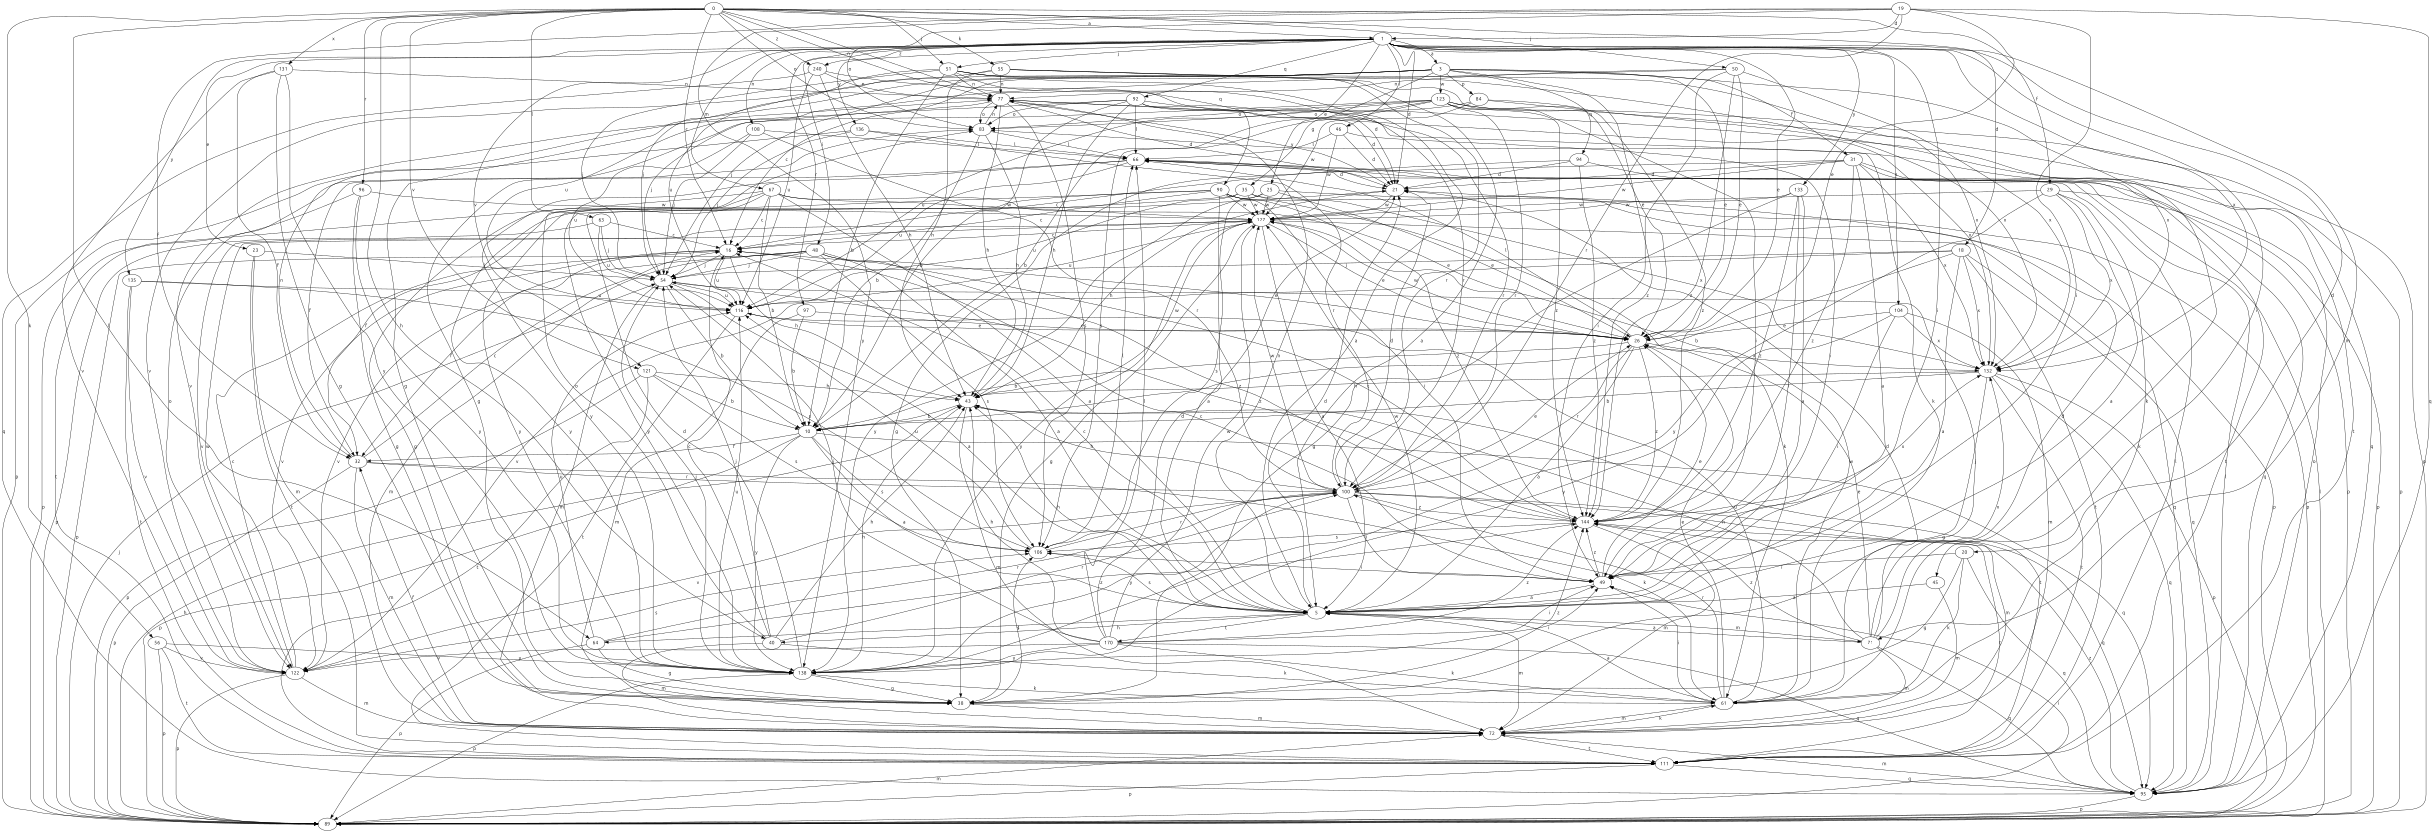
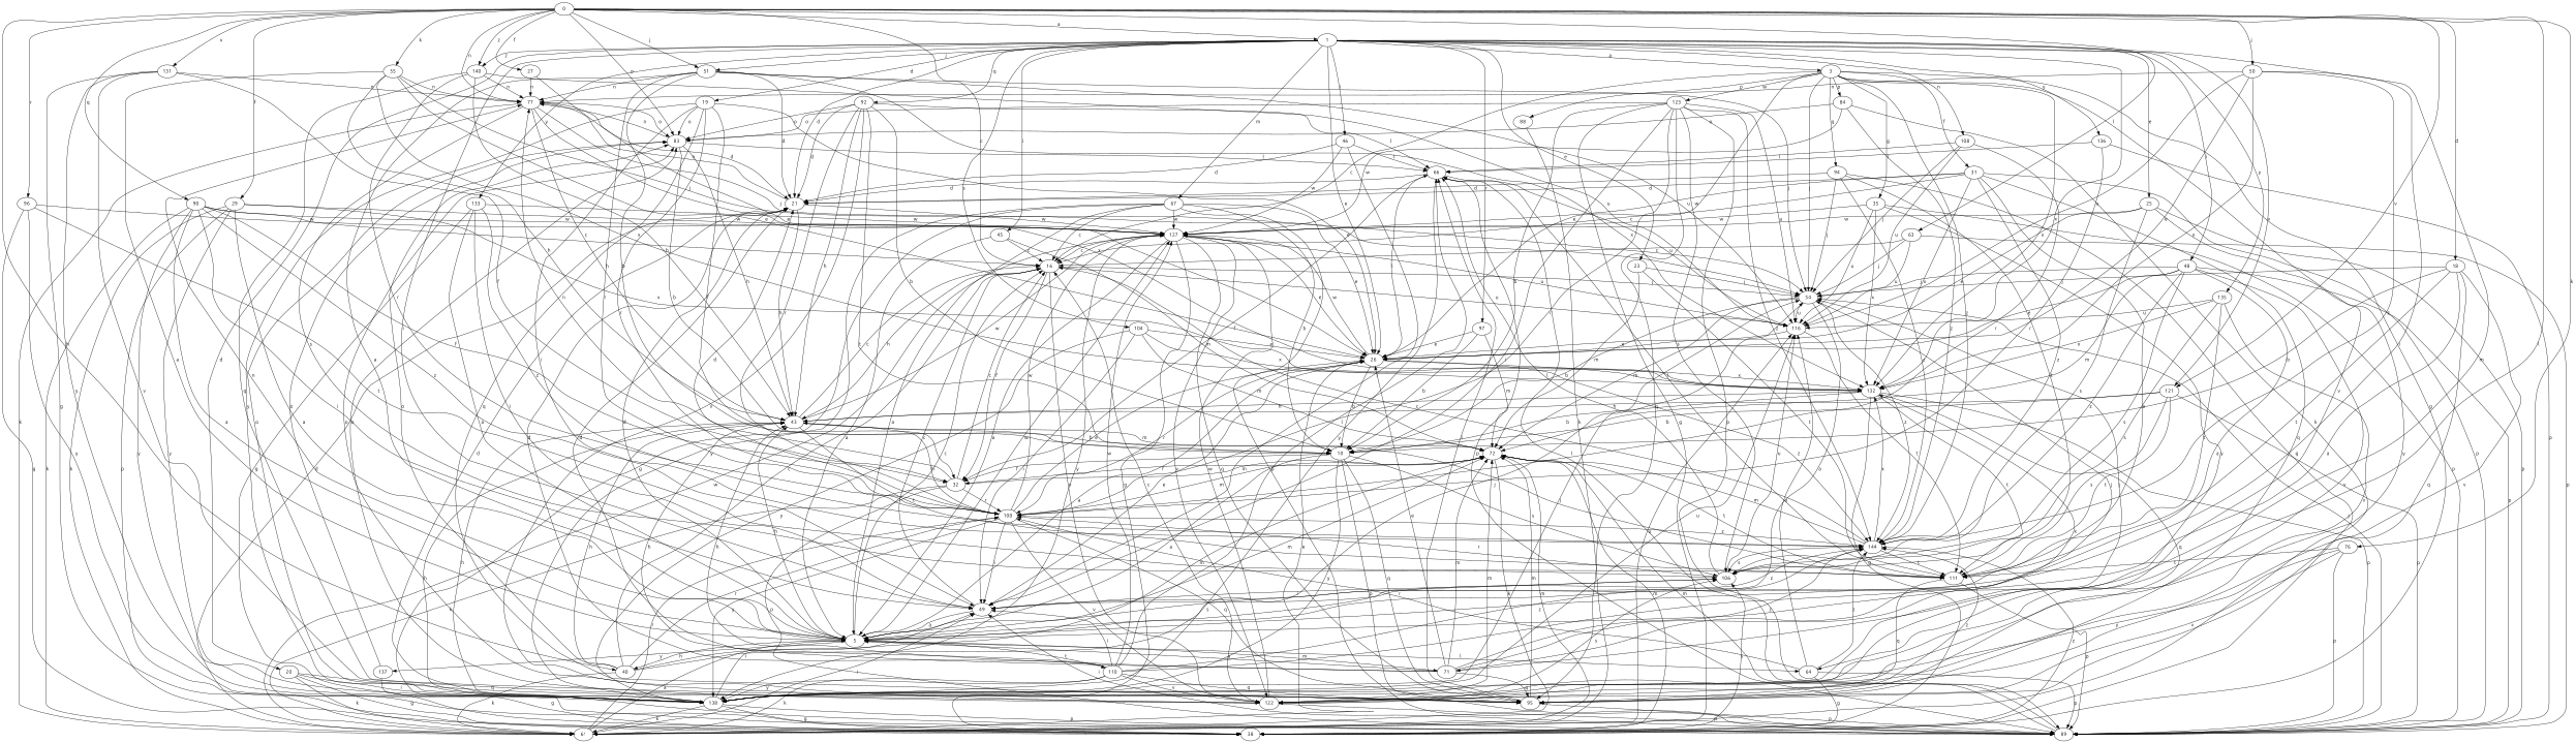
  strict digraph {
    fontname=Ubuntu
    node [fontname=Ubuntu]
    edge [fontname=Ubuntu]
    0
    1
    16
    18
+   27
    29
    40
    50
    51
    55
-   56
+   56 [label=76]
    63
    64
    77
    83
    90
    96
    121
    131
-   140 [label=240]
+   140
    3
    19
    20
    21
    23
    25
    26
    45
    46
    48
    49
    67
    71
    92
    97
    104
    108
    132
    133
    135
    136
    54
    122
    43
    32
    116
    5
    10
    95
    111
    127
    89
    138
    61
    72
    100
    144
    38
    106
    66
    31
    35
    84
+   88
    94
    123
-   110 [label=170]
+   110
+   137
    0 -> 1 [label=a]
    0 -> 16 [label=c]
    0 -> 18 [label=d]
+   0 -> 27 [label=f]
    0 -> 29 [label=f]
    0 -> 40 [label=h]
    0 -> 50 [label=j]
    0 -> 51 [label=j]
    0 -> 55 [label=k]
    0 -> 56 [label=k]
    0 -> 63 [label=l]
    0 -> 64 [label=l]
    0 -> 77 [label=n]
    0 -> 83 [label=o]
    0 -> 90 [label=q]
    0 -> 96 [label=r]
    0 -> 121 [label=v]
    0 -> 131 [label=x]
    0 -> 140 [label=z]
    1 -> 51 [label=j]
    1 -> 121 [label=v]
    1 -> 140 [label=z]
    1 -> 3 [label=a]
-   19 -> 1 [label=d]
+   1 -> 19 [label=d]
    1 -> 20 [label=d]
    1 -> 21 [label=d]
    1 -> 23 [label=e]
    1 -> 25 [label=e]
    1 -> 26 [label=e]
    1 -> 45 [label=i]
    1 -> 46 [label=i]
    1 -> 48 [label=i]
    1 -> 49 [label=i]
    1 -> 67 [label=m]
    1 -> 71 [label=m]
    1 -> 92 [label=q]
    1 -> 97 [label=r]
    1 -> 104 [label=s]
    1 -> 108 [label=n]
    1 -> 132 [label=x]
    1 -> 133 [label=y]
    1 -> 135 [label=y]
    1 -> 136 [label=y]
    16 -> 54 [label=j]
    16 -> 122 [label=v]
    16 -> 43 [label=h]
    16 -> 32 [label=f]
    16 -> 116 [label=u]
    18 -> 54 [label=j]
    18 -> 122 [label=v]
    18 -> 5 [label=a]
    18 -> 10 [label=b]
    18 -> 95 [label=q]
    18 -> 111 [label=t]
+   27 -> 77 [label=n]
+   27 -> 26 [label=e]
    29 -> 132 [label=x]
    29 -> 5 [label=a]
    29 -> 127 [label=w]
    29 -> 89 [label=p]
    29 -> 138 [label=y]
    29 -> 61 [label=k]
    40 -> 16 [label=c]
    40 -> 83 [label=o]
    40 -> 54 [label=j]
    40 -> 43 [label=h]
    40 -> 61 [label=k]
    40 -> 72 [label=m]
    40 -> 100 [label=r]
    50 -> 77 [label=n]
    50 -> 26 [label=e]
    50 -> 49 [label=i]
    50 -> 132 [label=x]
    50 -> 116 [label=u]
    50 -> 144 [label=z]
    51 -> 77 [label=n]
    51 -> 21 [label=d]
    51 -> 132 [label=x]
    51 -> 54 [label=j]
    51 -> 116 [label=u]
    51 -> 5 [label=a]
    51 -> 10 [label=b]
    51 -> 100 [label=r]
    55 -> 77 [label=n]
    55 -> 26 [label=e]
    55 -> 132 [label=x]
    55 -> 54 [label=j]
    55 -> 43 [label=h]
    55 -> 5 [label=a]
    56 -> 122 [label=v]
    56 -> 111 [label=t]
    56 -> 89 [label=p]
    56 -> 138 [label=y]
    63 -> 16 [label=c]
    63 -> 54 [label=j]
    63 -> 116 [label=u]
    63 -> 89 [label=p]
    64 -> 116 [label=u]
    64 -> 89 [label=p]
    64 -> 100 [label=r]
    64 -> 144 [label=z]
    64 -> 38 [label=g]
    77 -> 83 [label=o]
    77 -> 21 [label=d]
    77 -> 132 [label=x]
    77 -> 54 [label=j]
    77 -> 43 [label=h]
    77 -> 61 [label=k]
    77 -> 106 [label=s]
    83 -> 77 [label=n]
    83 -> 43 [label=h]
    83 -> 10 [label=b]
    83 -> 66 [label=l]
    90 -> 16 [label=c]
    90 -> 49 [label=i]
    90 -> 32 [label=f]
    90 -> 5 [label=a]
    90 -> 127 [label=w]
    90 -> 138 [label=y]
    90 -> 61 [label=k]
    90 -> 144 [label=z]
    96 -> 111 [label=t]
    96 -> 127 [label=w]
    96 -> 138 [label=y]
    96 -> 38 [label=g]
    121 -> 43 [label=h]
    121 -> 10 [label=b]
    121 -> 111 [label=t]
    121 -> 89 [label=p]
    121 -> 106 [label=s]
    131 -> 77 [label=n]
    131 -> 122 [label=v]
    131 -> 32 [label=f]
    131 -> 138 [label=y]
    131 -> 38 [label=g]
    140 -> 77 [label=n]
    140 -> 43 [label=h]
    140 -> 116 [label=u]
    140 -> 95 [label=q]
    140 -> 100 [label=r]
    3 -> 16 [label=c]
    3 -> 26 [label=e]
    3 -> 132 [label=x]
    3 -> 54 [label=j]
    3 -> 122 [label=v]
    3 -> 144 [label=z]
    3 -> 38 [label=g]
    3 -> 31 [label=f]
    3 -> 35 [label=g]
    3 -> 84 [label=p]
+   3 -> 88 [label=p]
    3 -> 94 [label=q]
    3 -> 123 [label=w]
    19 -> 83 [label=o]
    19 -> 26 [label=e]
    19 -> 49 [label=i]
    19 -> 32 [label=f]
    19 -> 95 [label=q]
    19 -> 138 [label=y]
    19 -> 100 [label=r]
-   20 -> 49 [label=i]
+   20 -> 138 [label=i]
    20 -> 95 [label=q]
    20 -> 61 [label=k]
    20 -> 38 [label=g]
-   21 -> 77 [label=y]
+   21 -> 77 [label=n]
    21 -> 43 [label=h]
    21 -> 127 [label=w]
    23 -> 54 [label=j]
    23 -> 111 [label=t]
    23 -> 72 [label=m]
    25 -> 26 [label=e]
    25 -> 127 [label=w]
    25 -> 89 [label=p]
    25 -> 138 [label=y]
    25 -> 106 [label=s]
    26 -> 132 [label=x]
    26 -> 5 [label=a]
    26 -> 10 [label=b]
    26 -> 127 [label=w]
    26 -> 100 [label=r]
    26 -> 144 [label=z]
    26 -> 66 [label=l]
+   45 -> 16 [label=c]
    45 -> 5 [label=a]
    45 -> 72 [label=m]
    46 -> 21 [label=d]
    46 -> 49 [label=i]
    46 -> 127 [label=w]
    46 -> 66 [label=l]
    48 -> 26 [label=e]
    48 -> 54 [label=j]
    48 -> 122 [label=v]
    48 -> 5 [label=a]
    48 -> 89 [label=p]
    48 -> 72 [label=m]
    48 -> 144 [label=z]
    48 -> 106 [label=s]
    49 -> 16 [label=c]
    49 -> 26 [label=e]
    49 -> 5 [label=a]
    49 -> 144 [label=z]
    67 -> 16 [label=c]
    67 -> 26 [label=e]
    67 -> 5 [label=a]
    67 -> 10 [label=b]
    67 -> 127 [label=w]
    67 -> 89 [label=p]
    67 -> 138 [label=y]
    67 -> 38 [label=g]
    71 -> 21 [label=d]
    71 -> 26 [label=e]
    71 -> 132 [label=x]
    71 -> 54 [label=j]
    71 -> 43 [label=h]
    71 -> 5 [label=a]
    71 -> 95 [label=q]
    71 -> 72 [label=m]
    71 -> 144 [label=z]
    92 -> 83 [label=o]
    92 -> 21 [label=d]
    92 -> 122 [label=v]
    92 -> 43 [label=h]
    92 -> 10 [label=b]
    92 -> 111 [label=t]
    92 -> 100 [label=r]
    92 -> 66 [label=l]
    97 -> 26 [label=e]
    97 -> 10 [label=b]
    97 -> 72 [label=m]
    104 -> 26 [label=e]
    104 -> 49 [label=i]
    104 -> 132 [label=x]
    104 -> 138 [label=y]
    104 -> 72 [label=m]
    108 -> 54 [label=j]
    108 -> 116 [label=u]
    108 -> 100 [label=r]
    108 -> 66 [label=l]
    132 -> 43 [label=h]
    132 -> 10 [label=b]
    132 -> 95 [label=q]
    132 -> 111 [label=t]
    132 -> 89 [label=p]
    132 -> 38 [label=g]
    133 -> 49 [label=i]
    133 -> 5 [label=a]
    133 -> 127 [label=w]
    133 -> 144 [label=z]
    133 -> 38 [label=g]
-   18 -> 132 [label=x]
+   135 -> 132 [label=x]
    135 -> 122 [label=v]
    135 -> 116 [label=u]
    135 -> 111 [label=t]
    135 -> 106 [label=s]
-   136 -> 54 [label=j]
+   94 -> 54 [label=j]
    136 -> 89 [label=p]
    136 -> 100 [label=r]
    136 -> 66 [label=l]
    54 -> 116 [label=u]
    54 -> 5 [label=a]
    54 -> 10 [label=b]
    54 -> 72 [label=m]
    54 -> 144 [label=z]
    122 -> 16 [label=c]
    122 -> 83 [label=o]
    122 -> 127 [label=w]
    122 -> 89 [label=p]
    122 -> 72 [label=m]
    122 -> 106 [label=s]
+   43 -> 16 [label=c]
    43 -> 10 [label=b]
    43 -> 111 [label=t]
    43 -> 127 [label=w]
    43 -> 72 [label=m]
    32 -> 16 [label=c]
    32 -> 77 [label=n]
    32 -> 89 [label=p]
    32 -> 61 [label=k]
    32 -> 72 [label=m]
    32 -> 100 [label=r]
    116 -> 26 [label=e]
    116 -> 111 [label=t]
    5 -> 16 [label=c]
    5 -> 40 [label=h]
    5 -> 64 [label=l]
    5 -> 77 [label=n]
    5 -> 21 [label=d]
    5 -> 71 [label=m]
    5 -> 43 [label=h]
    5 -> 127 [label=w]
    5 -> 72 [label=m]
    5 -> 106 [label=s]
    5 -> 110 [label=t]
+   5 -> 137 [label=y]
    10 -> 32 [label=f]
    10 -> 5 [label=a]
    10 -> 95 [label=q]
    10 -> 89 [label=p]
    10 -> 138 [label=y]
    10 -> 106 [label=s]
    95 -> 83 [label=o]
    95 -> 89 [label=p]
    95 -> 72 [label=m]
    95 -> 144 [label=z]
    95 -> 66 [label=l]
    111 -> 95 [label=q]
    111 -> 89 [label=p]
    111 -> 66 [label=l]
    127 -> 16 [label=c]
    127 -> 26 [label=e]
    127 -> 122 [label=v]
    127 -> 116 [label=u]
    127 -> 5 [label=a]
    127 -> 95 [label=q]
    127 -> 138 [label=y]
    127 -> 38 [label=g]
    89 -> 49 [label=i]
    89 -> 54 [label=j]
    89 -> 43 [label=h]
    89 -> 72 [label=m]
    89 -> 66 [label=l]
+   138 -> 83 [label=o]
    138 -> 21 [label=d]
    138 -> 49 [label=i]
    138 -> 54 [label=j]
    138 -> 43 [label=h]
    138 -> 116 [label=u]
    138 -> 89 [label=p]
    138 -> 61 [label=k]
    138 -> 38 [label=g]
    61 -> 21 [label=d]
    61 -> 26 [label=e]
    61 -> 49 [label=i]
    61 -> 116 [label=u]
    61 -> 5 [label=a]
    61 -> 127 [label=w]
    61 -> 72 [label=m]
    61 -> 100 [label=r]
    72 -> 32 [label=f]
    72 -> 111 [label=t]
    72 -> 61 [label=k]
    100 -> 21 [label=d]
    100 -> 26 [label=e]
    100 -> 49 [label=i]
    100 -> 122 [label=v]
    100 -> 43 [label=h]
    100 -> 95 [label=q]
    100 -> 127 [label=w]
    100 -> 138 [label=y]
    100 -> 72 [label=m]
    100 -> 144 [label=z]
    144 -> 16 [label=c]
    144 -> 132 [label=x]
    144 -> 111 [label=t]
    144 -> 72 [label=m]
    144 -> 106 [label=s]
    38 -> 72 [label=m]
    38 -> 144 [label=z]
    38 -> 106 [label=s]
    106 -> 49 [label=i]
    106 -> 116 [label=u]
    106 -> 100 [label=r]
    106 -> 66 [label=l]
    66 -> 21 [label=d]
    66 -> 32 [label=f]
    66 -> 116 [label=u]
    66 -> 89 [label=p]
    66 -> 138 [label=y]
    31 -> 16 [label=c]
    31 -> 21 [label=d]
    31 -> 132 [label=x]
    31 -> 5 [label=a]
    31 -> 95 [label=q]
    31 -> 127 [label=w]
    31 -> 89 [label=p]
    31 -> 144 [label=z]
    35 -> 132 [label=x]
    35 -> 116 [label=u]
    35 -> 127 [label=w]
    35 -> 89 [label=p]
    35 -> 138 [label=y]
    84 -> 83 [label=o]
    84 -> 127 [label=w]
    84 -> 61 [label=k]
    84 -> 144 [label=z]
+   88 -> 61 [label=k]
    94 -> 21 [label=d]
    94 -> 111 [label=t]
    94 -> 144 [label=z]
    94 -> 38 [label=g]
    123 -> 83 [label=o]
    123 -> 49 [label=i]
    123 -> 116 [label=u]
    123 -> 10 [label=b]
    123 -> 95 [label=q]
    123 -> 89 [label=p]
    123 -> 100 [label=r]
    123 -> 144 [label=z]
    123 -> 38 [label=g]
    123 -> 106 [label=s]
    110 -> 21 [label=d]
    110 -> 49 [label=i]
    110 -> 54 [label=j]
    110 -> 122 [label=v]
    110 -> 43 [label=h]
    110 -> 95 [label=q]
    110 -> 127 [label=w]
    110 -> 138 [label=y]
    110 -> 61 [label=k]
    110 -> 144 [label=z]
    110 -> 66 [label=l]
+   137 -> 83 [label=o]
+   137 -> 38 [label=g]
  }
